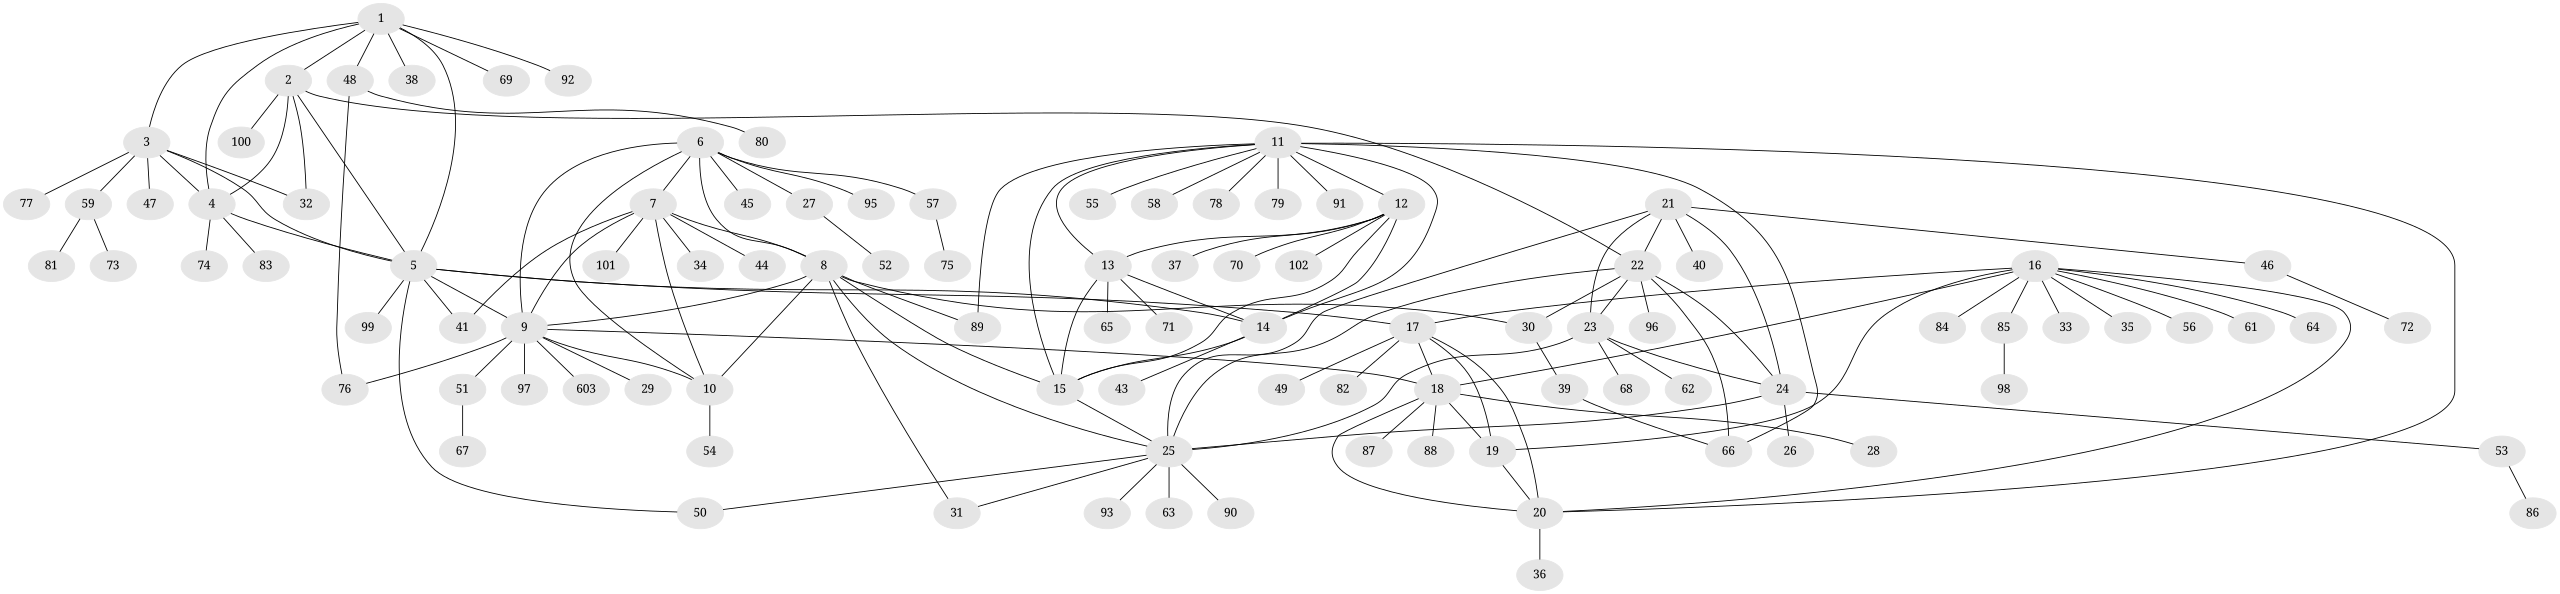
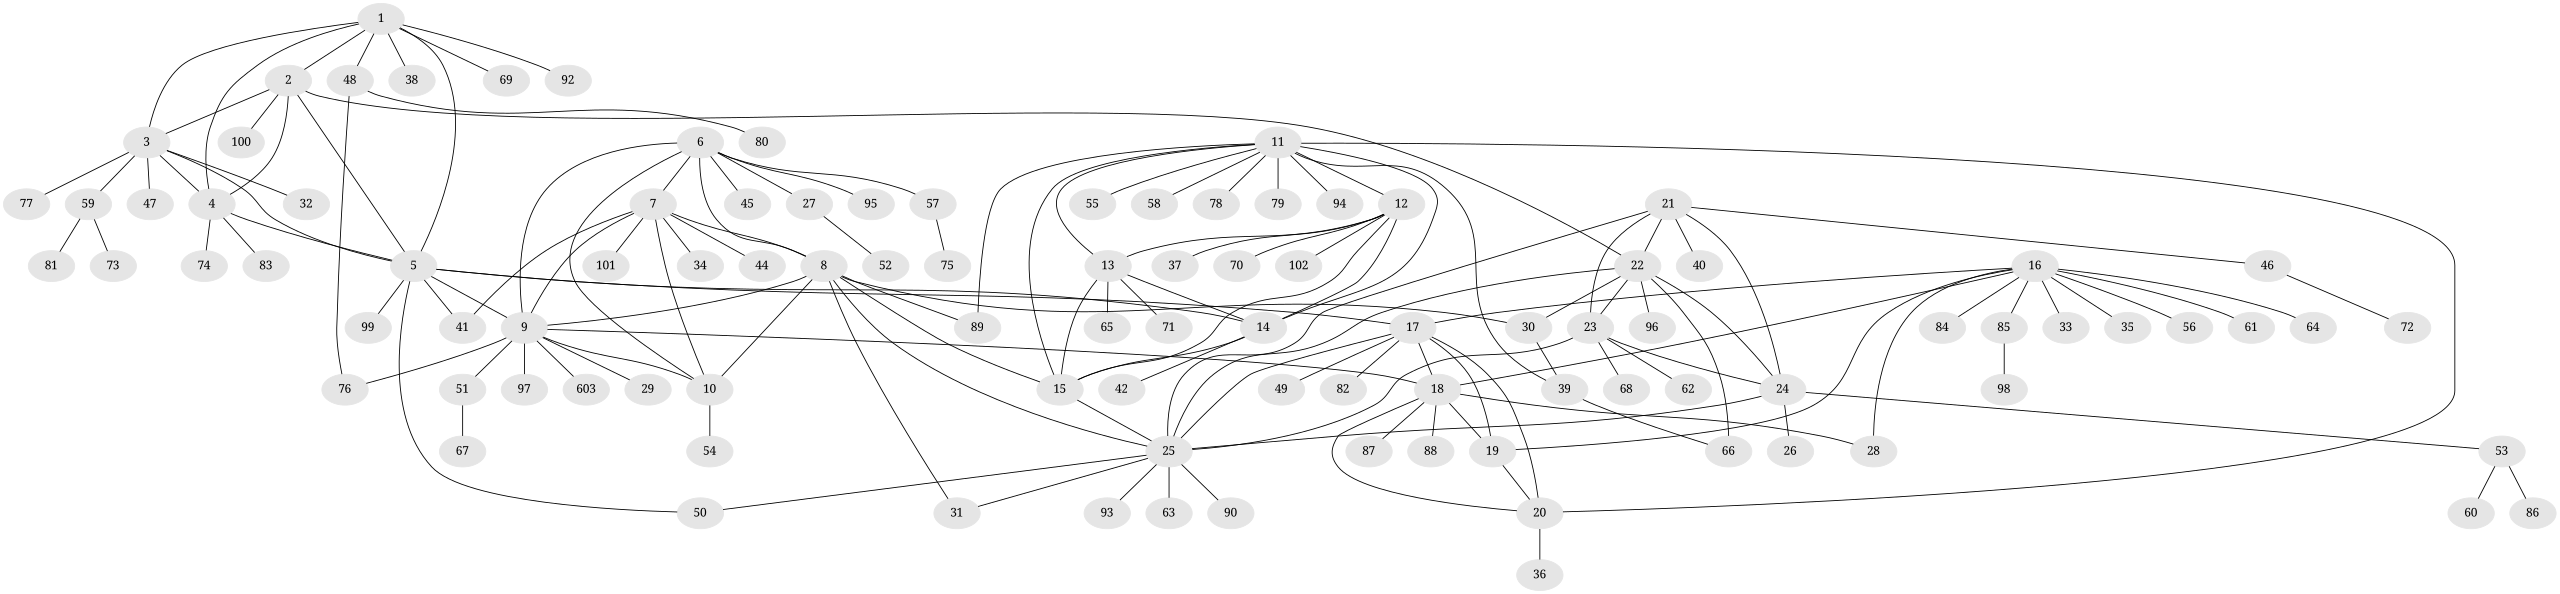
  graph {
    fontname="Noto Serif"
    node [color=gray90 fontname="Noto Serif" style=filled]
    edge [fontname="Noto Serif"]
    1
    2
    3
    4
    5
    38
    48
    69
    92
    22
    100
    32
    47
    59
    77
    74
    83
    9
    14
    17
    41
    50
    99
    76
    80
    25
    30
    23
    24
    66
    96
    73
    81
    10
    18
    29
    51
    97
    n39 [label=603]
    15
-   42 [label=43]
+   42
    20
    19
    49
    82
    6
    7
    8
    27
    45
    57
    95
    34
    44
    101
    31
    89
    54
    52
    75
    63
    90
    93
    39
    28
    87
    88
    67
    11
    12
    13
    55
    58
    78
    79
-   91
+   91 [label=94]
    37
    70
    102
    65
    71
    36
    16
    33
    35
    56
    61
    64
    84
    85
    98
    21
    40
    46
    62
    68
    26
    53
    72
+   60
    86
    1 -- 2
    1 -- 3
    1 -- 4
    1 -- 5
    1 -- 38
    1 -- 48
    1 -- 69
    1 -- 92
-   2 -- 32
+   2 -- 3
    2 -- 4
    2 -- 5
    2 -- 22
    2 -- 100
    3 -- 4
    3 -- 5
    3 -- 32
    3 -- 47
    3 -- 59
    3 -- 77
    4 -- 5
    4 -- 74
    4 -- 83
    5 -- 9
    5 -- 14
    5 -- 17
    5 -- 41
    5 -- 50
    5 -- 99
    48 -- 76
    48 -- 80
    22 -- 25
    22 -- 30
    22 -- 23
    22 -- 24
    22 -- 66
    22 -- 96
    59 -- 73
    59 -- 81
    9 -- 76
    9 -- 10
    9 -- 18
    9 -- 29
    9 -- 51
    9 -- 97
    9 -- n39
    14 -- 15
    14 -- 42
+   17 -- 25
    17 -- 18
    17 -- 20
    17 -- 19
    17 -- 49
    17 -- 82
    25 -- 50
    25 -- 31
    25 -- 63
    25 -- 90
    25 -- 93
    30 -- 39
    23 -- 25
    23 -- 24
    23 -- 62
    23 -- 68
    24 -- 25
    24 -- 26
    24 -- 53
    10 -- 54
    18 -- 20
    18 -- 19
    18 -- 28
    18 -- 87
    18 -- 88
    51 -- 67
    15 -- 25
    20 -- 36
    19 -- 20
    6 -- 9
    6 -- 10
    6 -- 7
    6 -- 8
    6 -- 27
    6 -- 45
    6 -- 57
    6 -- 95
    7 -- 9
    7 -- 41
    7 -- 10
    7 -- 8
    7 -- 34
    7 -- 44
    7 -- 101
    8 -- 9
    8 -- 25
    8 -- 30
    8 -- 10
    8 -- 15
    8 -- 31
    8 -- 89
    27 -- 52
    57 -- 75
    39 -- 66
    11 -- 14
    11 -- 15
    11 -- 20
    11 -- 89
-   11 -- 66
+   11 -- 39
    11 -- 12
    11 -- 13
    11 -- 55
    11 -- 58
    11 -- 78
    11 -- 79
    11 -- 91
    12 -- 14
    12 -- 15
    12 -- 13
    12 -- 37
    12 -- 70
    12 -- 102
    13 -- 14
    13 -- 15
    13 -- 65
    13 -- 71
    16 -- 17
    16 -- 18
-   16 -- 20
+   16 -- 28
    16 -- 19
    16 -- 33
    16 -- 35
    16 -- 56
    16 -- 61
    16 -- 64
    16 -- 84
    16 -- 85
    85 -- 98
    21 -- 22
    21 -- 25
    21 -- 23
    21 -- 24
    21 -- 40
    21 -- 46
    46 -- 72
+   53 -- 60
    53 -- 86
  }
